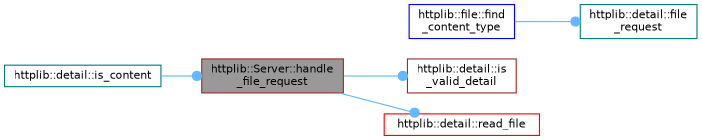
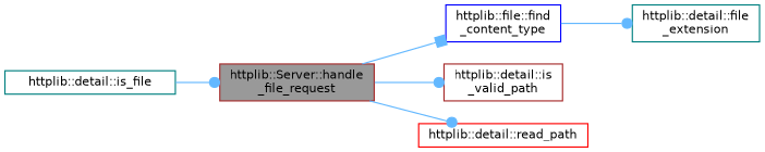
  digraph {
    rankdir=LR
    node [color=brown fillcolor=white fontname=Helvetica fontsize=10 shape=box style=filled]
    edge [arrowhead=dot color=steelblue1 fontname=Helvetica fontsize=10 labelfontname=Helvetica labelfontsize=10 style=solid]
    n1 [fillcolor=grey60 fontcolor=black height=0.2 label="httplib::Server::handle\l_file_request" width=0.4]
    n2 [color=blue height=0.2 label="httplib::file::find\l_content_type" width=0.4]
-   n3 [height=0.2 label="httplib::detail::is\l_valid_detail" width=0.4]
-   n4 [color=red height=0.2 label="httplib::detail::read_file" width=0.4]
-   n5 [color=teal height=0.2 label="httplib::detail::file\l_request" width=0.4]
-   n6 [color=teal height=0.2 label="httplib::detail::is_content" width=0.4]
+   n3 [height=0.2 label="httplib::detail::is\l_valid_path" width=0.4]
+   n4 [color=red height=0.2 label="httplib::detail::read_path" width=0.4]
+   n5 [color=teal height=0.2 label="httplib::detail::file\l_extension" width=0.4]
+   n6 [color=teal height=0.2 label="httplib::detail::is_file" width=0.4]
+   n1 -> n2 [arrowhead=box]
    n1 -> n3
    n1 -> n4
    n2 -> n5
    n6 -> n1
  }
